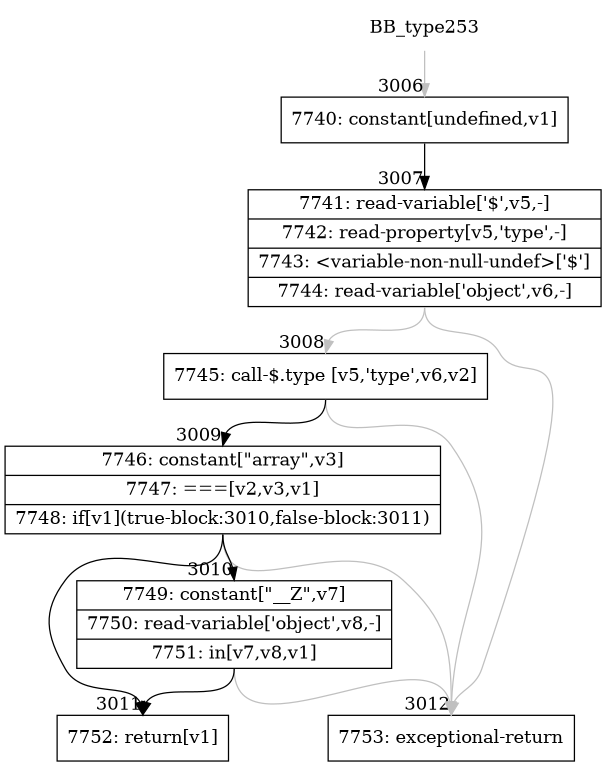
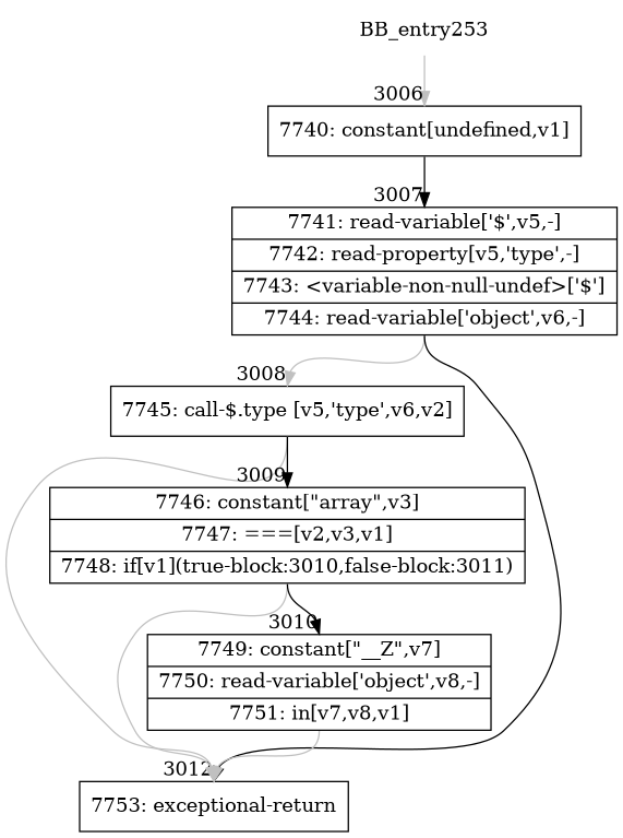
  digraph {
    rankdir=TD
    node [shape=record]
    edge [color=gray headport=n tailport=s]
-   BB_entry253 [shape=none label=BB_type253]
+   BB_entry253 [shape=none]
    n2 [label="{7740: constant[undefined,v1]}"]
    n3 [label="{7741: read-variable['$',v5,-]|7742: read-property[v5,'type',-]|7743: \<variable-non-null-undef\>['$']|7744: read-variable['object',v6,-]}"]
    n4 [label="{7745: call-$.type [v5,'type',v6,v2]}"]
    n5 [label="{7753: exceptional-return}"]
    n6 [label="{7746: constant[\"array\",v3]|7747: ===[v2,v3,v1]|7748: if[v1](true-block:3010,false-block:3011)}"]
-   n7 [label="{7752: return[v1]}"]
    n8 [label="{7749: constant[\"__Z\",v7]|7750: read-variable['object',v8,-]|7751: in[v7,v8,v1]}"]
    BB_entry253 -> n2 [headlabel="    3006"]
    n2 -> n3 [headlabel="      3007" color=""]
    n3 -> n4 [headlabel="      3008"]
-   n3 -> n5 [headlabel="      3012"]
+   n3 -> n5 [color=black headlabel="      3012"]
    n4 -> n5
    n4 -> n6 [headlabel="      3009" color=""]
    n6 -> n5
-   n6 -> n7 [headlabel="      3011" color=""]
    n6 -> n8 [headlabel="      3010" color=""]
    n8 -> n5
-   n8 -> n7 [color=""]
  }
